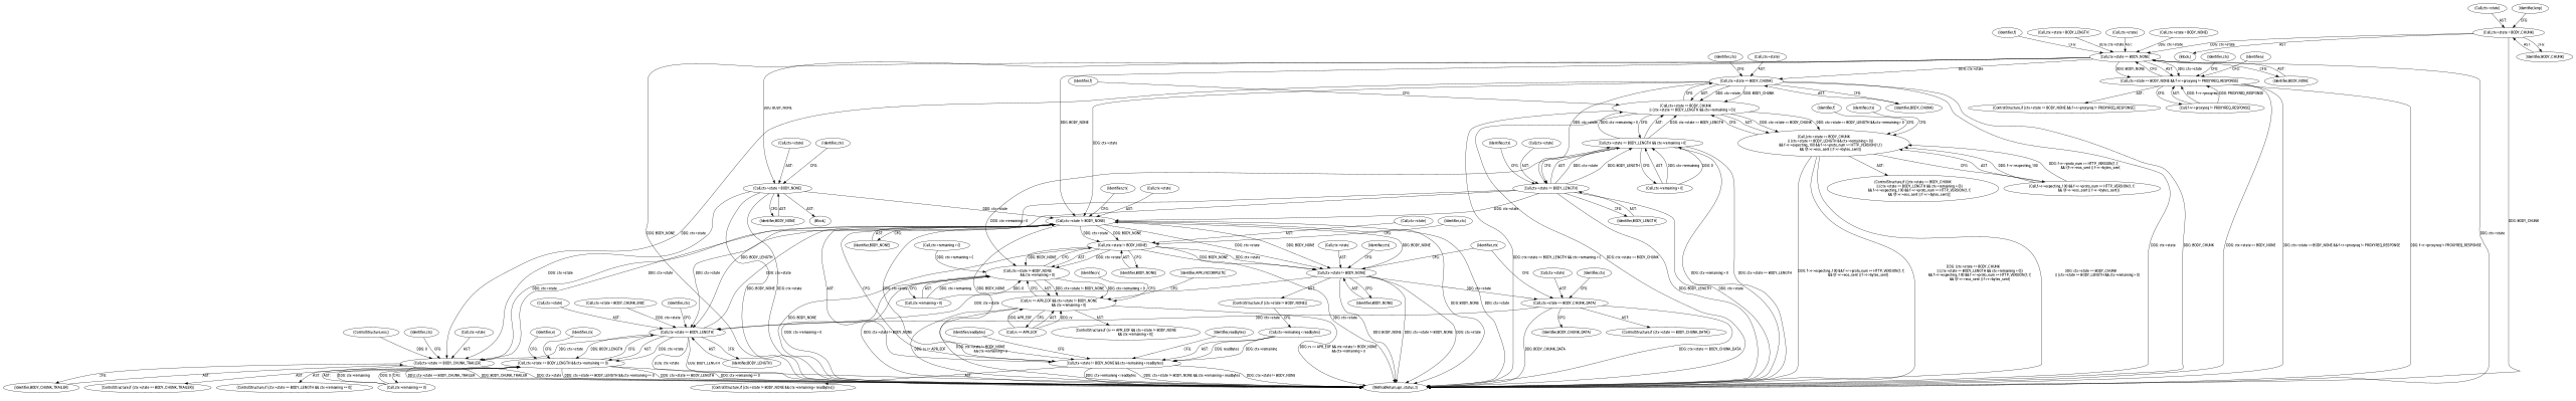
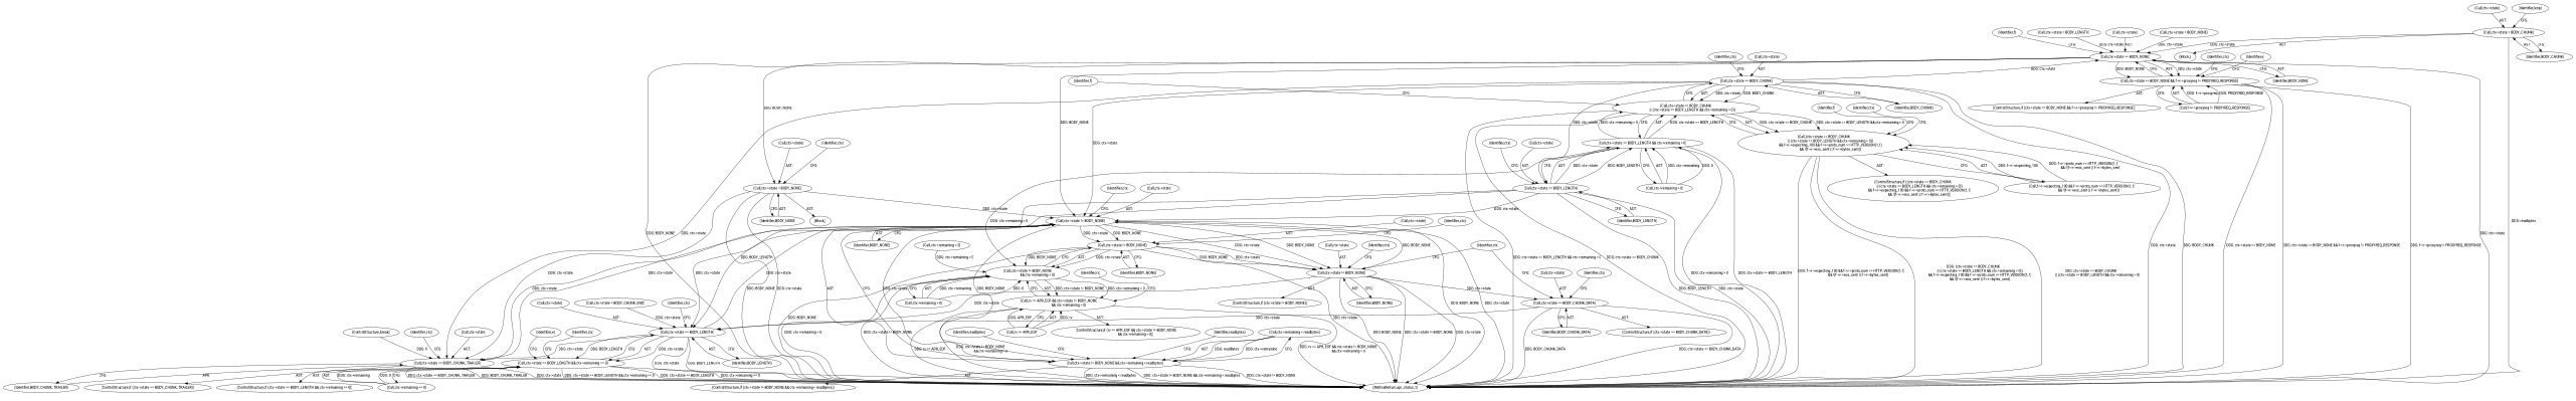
  digraph {
    fontname="Roboto Condensed"
    node [fontname="Roboto Condensed"]
    edge [fontname="Roboto Condensed"]
    n1 [label="(Call,ctx->state = BODY_CHUNK)"]
    n2 [label="(Call,ctx->state == BODY_NONE)"]
    n3 [label="(MethodReturn,apr_status_t)"]
    n4 [label="(Identifier,BODY_CHUNK)"]
    n5 [label="(Block,)"]
    n6 [label="(Call,ctx->state == BODY_NONE && f->r->proxyreq != PROXYREQ_RESPONSE)"]
    n7 [label="(Call,ctx->state == BODY_CHUNK)"]
    n8 [label="(Call,ctx->state != BODY_NONE)"]
    n9 [label="(Call,ctx->state = BODY_NONE)"]
    n10 [label="(Identifier,BODY_NONE)"]
    n11 [label="(Call,f->r->proxyreq != PROXYREQ_RESPONSE)"]
    n12 [label="(ControlStructure,if (ctx->state == BODY_NONE && f->r->proxyreq != PROXYREQ_RESPONSE))"]
    n13 [label="(Call,ctx->state == BODY_CHUNK\n                || (ctx->state == BODY_LENGTH && ctx->remaining > 0))"]
    n14 [label="(Call,ctx->state == BODY_LENGTH)"]
    n15 [label="(Call,ctx->state == BODY_CHUNK_TRAILER)"]
    n16 [label="(Identifier,BODY_CHUNK)"]
    n17 [label="(Call,ctx->state == BODY_LENGTH)"]
    n18 [label="(Call,ctx->state != BODY_NONE)"]
    n19 [label="(Call,ctx->state != BODY_NONE && ctx->remaining < readbytes)"]
    n20 [label="(Call,ctx->state != BODY_NONE)"]
    n21 [label="(Identifier,BODY_NONE)"]
    n22 [label="(Block,)"]
    n23 [label="(Identifier,BODY_NONE)"]
    n24 [label="(Call,(ctx->state == BODY_CHUNK\n                || (ctx->state == BODY_LENGTH && ctx->remaining > 0))\n                && f->r->expecting_100 && f->r->proto_num >= HTTP_VERSION(1,1)\n                && !(f->r->eos_sent || f->r->bytes_sent))"]
    n25 [label="(Call,ctx->state == BODY_LENGTH && ctx->remaining > 0)"]
    n26 [label="(Identifier,BODY_LENGTH)"]
    n27 [label="(Identifier,BODY_CHUNK_TRAILER)"]
    n28 [label="(ControlStructure,if (ctx->state == BODY_CHUNK_TRAILER))"]
    n29 [label="(ControlStructure,if ((ctx->state == BODY_CHUNK\n                || (ctx->state == BODY_LENGTH && ctx->remaining > 0))\n                && f->r->expecting_100 && f->r->proto_num >= HTTP_VERSION(1,1)\n                && !(f->r->eos_sent || f->r->bytes_sent)))"]
    n30 [label="(Call,f->r->expecting_100 && f->r->proto_num >= HTTP_VERSION(1,1)\n                && !(f->r->eos_sent || f->r->bytes_sent))"]
    n31 [label="(Call,ctx->state != BODY_NONE\n                        && ctx->remaining > 0)"]
    n32 [label="(Call,ctx->remaining > 0)"]
    n33 [label="(Call,ctx->state == BODY_LENGTH && ctx->remaining == 0)"]
    n34 [label="(Identifier,BODY_LENGTH)"]
    n35 [label="(Call,rv == APR_EOF && ctx->state != BODY_NONE\n                        && ctx->remaining > 0)"]
    n36 [label="(Call,ctx->remaining > 0)"]
    n37 [label="(ControlStructure,if (rv == APR_EOF && ctx->state != BODY_NONE\n                        && ctx->remaining > 0))"]
    n38 [label="(Call,rv == APR_EOF)"]
    n39 [label="(Identifier,BODY_NONE)"]
    n40 [label="(ControlStructure,if (ctx->state != BODY_NONE && ctx->remaining < readbytes))"]
    n41 [label="(Call,ctx->remaining < readbytes)"]
    n42 [label="(Call,ctx->state == BODY_CHUNK_DATA)"]
    n43 [label="(ControlStructure,if (ctx->state != BODY_NONE))"]
    n44 [label="(Identifier,BODY_NONE)"]
    n45 [label="(ControlStructure,if (ctx->state == BODY_CHUNK_DATA))"]
    n46 [label="(Identifier,BODY_CHUNK_DATA)"]
    n47 [label="(Call,ctx->remaining == 0)"]
    n48 [label="(ControlStructure,if (ctx->state == BODY_LENGTH && ctx->remaining == 0))"]
    n49 [label="(Call,ctx->state)"]
    n50 [label="(Identifier,ctx)"]
    n51 [label="(Identifier,ctx)"]
    n52 [label="(Call,ctx->state)"]
    n53 [label="(Identifier,readbytes)"]
    n54 [label="(Identifier,ctx)"]
    n55 [label="(Call,ctx->state)"]
    n56 [label="(Call,ctx->state)"]
    n57 [label="(Call,ctx->state)"]
    n58 [label="(Identifier,f)"]
    n59 [label="(Identifier,ctx)"]
    n60 [label="(Call,ctx->state)"]
    n61 [label="(Call,ctx->state = BODY_LENGTH)"]
    n62 [label="(Identifier,rv)"]
    n63 [label="(Call,ctx->state = BODY_CHUNK_END)"]
    n64 [label="(Call,ctx->state)"]
    n65 [label="(Identifier,f)"]
    n66 [label="(Call,ctx->state)"]
    n67 [label="(Identifier,ctx)"]
    n68 [label="(Identifier,ctx)"]
    n69 [label="(Identifier,lenp)"]
    n70 [label="(Call,ctx->remaining > 0)"]
    n71 [label="(Call,ctx->state)"]
-   n72 [label="(Identifier,APR_INCOMPLETE)"]
    n73 [label="(Identifier,e)"]
    n74 [label="(Identifier,ctx)"]
    n75 [label="(Identifier,e)"]
    n76 [label="(Call,ctx->state)"]
    n77 [label="(Call,ctx->state)"]
    n78 [label="(Identifier,ctx)"]
    n79 [label="(Call,ctx->state = BODY_NONE)"]
    n80 [label="(Identifier,ctx)"]
    n81 [label="(Identifier,ctx)"]
    n82 [label="(Identifier,readbytes)"]
    n83 [label="(Identifier,ctx)"]
    n84 [label="(Identifier,ctx)"]
    n85 [label="(Identifier,f)"]
-   n86 [label="(ControlStructure,eos;)"]
+   n86 [label="(ControlStructure,break;)"]
    n87 [label="(Identifier,ctx)"]
    n1 -> n2 [label="DDG: ctx->state"]
-   n1 -> n3 [label="DDG: BODY_CHUNK"]
+   n1 -> n3 [label="DDG: readbytes"]
    n1 -> n4 [label="CFG: "]
    n1 -> n5 [label="AST: "]
    n2 -> n3 [label="DDG: BODY_NONE"]
    n2 -> n3 [label="DDG: ctx->state"]
    n2 -> n6 [label="AST: "]
    n2 -> n6 [label="DDG: ctx->state"]
    n2 -> n6 [label="DDG: BODY_NONE"]
-   n2 -> n7 [label="DDG: ctx->state"]
+   n7 -> n2 [label="DDG: ctx->state"]
    n2 -> n8 [label="DDG: BODY_NONE"]
    n2 -> n9 [label="DDG: BODY_NONE"]
    n2 -> n10 [label="CFG: "]
    n4 -> n1 [label="AST: "]
    n6 -> n2 [label="CFG: "]
    n6 -> n3 [label="DDG: f->r->proxyreq != PROXYREQ_RESPONSE"]
    n6 -> n3 [label="DDG: ctx->state == BODY_NONE"]
    n6 -> n3 [label="DDG: ctx->state == BODY_NONE && f->r->proxyreq != PROXYREQ_RESPONSE"]
    n6 -> n11 [label="CFG: "]
    n6 -> n12 [label="AST: "]
    n7 -> n3 [label="DDG: ctx->state"]
    n7 -> n3 [label="DDG: BODY_CHUNK"]
    n7 -> n8 [label="DDG: ctx->state"]
    n7 -> n13 [label="AST: "]
    n7 -> n13 [label="DDG: ctx->state"]
    n7 -> n13 [label="DDG: BODY_CHUNK"]
    n7 -> n14 [label="DDG: ctx->state"]
    n7 -> n15 [label="DDG: ctx->state"]
    n7 -> n16 [label="CFG: "]
    n8 -> n3 [label="DDG: ctx->state"]
    n8 -> n3 [label="DDG: BODY_NONE"]
    n8 -> n17 [label="DDG: ctx->state"]
    n8 -> n18 [label="DDG: ctx->state"]
    n8 -> n18 [label="DDG: BODY_NONE"]
    n8 -> n19 [label="AST: "]
    n8 -> n19 [label="DDG: ctx->state"]
    n8 -> n19 [label="DDG: BODY_NONE"]
    n8 -> n20 [label="DDG: ctx->state"]
    n8 -> n20 [label="DDG: BODY_NONE"]
    n8 -> n21 [label="CFG: "]
    n9 -> n3 [label="DDG: BODY_NONE"]
    n9 -> n3 [label="DDG: ctx->state"]
    n9 -> n8 [label="DDG: ctx->state"]
    n9 -> n15 [label="DDG: ctx->state"]
    n9 -> n22 [label="AST: "]
    n9 -> n23 [label="CFG: "]
    n10 -> n2 [label="AST: "]
    n11 -> n6 [label="AST: "]
    n11 -> n6 [label="DDG: f->r->proxyreq"]
    n11 -> n6 [label="DDG: PROXYREQ_RESPONSE"]
    n13 -> n3 [label="DDG: ctx->state == BODY_LENGTH && ctx->remaining > 0"]
    n13 -> n3 [label="DDG: ctx->state == BODY_CHUNK"]
    n13 -> n7 [label="CFG: "]
    n13 -> n24 [label="AST: "]
    n13 -> n24 [label="DDG: ctx->state == BODY_CHUNK"]
    n13 -> n24 [label="DDG: ctx->state == BODY_LENGTH && ctx->remaining > 0"]
    n13 -> n25 [label="CFG: "]
    n14 -> n3 [label="DDG: BODY_LENGTH"]
    n14 -> n3 [label="DDG: ctx->state"]
    n14 -> n8 [label="DDG: ctx->state"]
    n14 -> n15 [label="DDG: ctx->state"]
    n14 -> n17 [label="DDG: BODY_LENGTH"]
    n14 -> n25 [label="AST: "]
    n14 -> n25 [label="DDG: ctx->state"]
    n14 -> n25 [label="DDG: BODY_LENGTH"]
    n14 -> n26 [label="CFG: "]
    n15 -> n3 [label="DDG: ctx->state == BODY_CHUNK_TRAILER"]
    n15 -> n3 [label="DDG: BODY_CHUNK_TRAILER"]
    n15 -> n3 [label="DDG: ctx->state"]
    n15 -> n8 [label="DDG: ctx->state"]
    n15 -> n27 [label="CFG: "]
    n15 -> n28 [label="AST: "]
    n16 -> n7 [label="AST: "]
    n17 -> n3 [label="DDG: ctx->state"]
    n17 -> n3 [label="DDG: BODY_LENGTH"]
    n17 -> n8 [label="DDG: ctx->state"]
    n17 -> n15 [label="DDG: ctx->state"]
    n17 -> n33 [label="AST: "]
    n17 -> n33 [label="DDG: ctx->state"]
    n17 -> n33 [label="DDG: BODY_LENGTH"]
    n17 -> n34 [label="CFG: "]
    n18 -> n3 [label="DDG: ctx->state"]
    n18 -> n3 [label="DDG: BODY_NONE"]
    n18 -> n20 [label="DDG: ctx->state"]
    n18 -> n20 [label="DDG: BODY_NONE"]
    n18 -> n31 [label="AST: "]
    n18 -> n31 [label="DDG: ctx->state"]
    n18 -> n31 [label="DDG: BODY_NONE"]
    n18 -> n39 [label="CFG: "]
    n19 -> n3 [label="DDG: ctx->state != BODY_NONE && ctx->remaining < readbytes"]
    n19 -> n3 [label="DDG: ctx->state != BODY_NONE"]
    n19 -> n3 [label="DDG: ctx->remaining < readbytes"]
    n19 -> n8 [label="CFG: "]
    n19 -> n40 [label="AST: "]
-   n43 -> n41 [label="CFG: "]
+   n19 -> n41 [label="CFG: "]
    n20 -> n3 [label="DDG: ctx->state != BODY_NONE"]
    n20 -> n3 [label="DDG: ctx->state"]
    n20 -> n3 [label="DDG: BODY_NONE"]
    n20 -> n8 [label="DDG: BODY_NONE"]
    n20 -> n17 [label="DDG: ctx->state"]
    n20 -> n42 [label="DDG: ctx->state"]
    n20 -> n43 [label="AST: "]
    n20 -> n44 [label="CFG: "]
    n21 -> n8 [label="AST: "]
    n23 -> n9 [label="AST: "]
    n24 -> n3 [label="DDG: (ctx->state == BODY_CHUNK\n                || (ctx->state == BODY_LENGTH && ctx->remaining > 0))\n                && f->r->expecting_100 && f->r->proto_num >= HTTP_VERSION(1,1)\n                && !(f->r->eos_sent || f->r->bytes_sent)"]
    n24 -> n3 [label="DDG: ctx->state == BODY_CHUNK\n                || (ctx->state == BODY_LENGTH && ctx->remaining > 0)"]
    n24 -> n3 [label="DDG: f->r->expecting_100 && f->r->proto_num >= HTTP_VERSION(1,1)\n                && !(f->r->eos_sent || f->r->bytes_sent)"]
    n24 -> n13 [label="CFG: "]
    n24 -> n29 [label="AST: "]
    n24 -> n30 [label="CFG: "]
    n25 -> n3 [label="DDG: ctx->remaining > 0"]
    n25 -> n3 [label="DDG: ctx->state == BODY_LENGTH"]
    n25 -> n13 [label="AST: "]
    n25 -> n13 [label="DDG: ctx->state == BODY_LENGTH"]
    n25 -> n13 [label="DDG: ctx->remaining > 0"]
    n25 -> n14 [label="CFG: "]
    n25 -> n31 [label="DDG: ctx->remaining > 0"]
    n25 -> n32 [label="CFG: "]
    n26 -> n14 [label="AST: "]
-   n27 -> n15 [label="AST: "]
+   n27 -> n15 [label="APR: "]
    n30 -> n24 [label="AST: "]
    n30 -> n24 [label="DDG: f->r->expecting_100"]
    n30 -> n24 [label="DDG: f->r->proto_num >= HTTP_VERSION(1,1)\n                && !(f->r->eos_sent || f->r->bytes_sent)"]
    n31 -> n3 [label="DDG: ctx->remaining > 0"]
    n31 -> n3 [label="DDG: ctx->state != BODY_NONE"]
    n31 -> n18 [label="CFG: "]
    n31 -> n35 [label="AST: "]
    n31 -> n35 [label="DDG: ctx->state != BODY_NONE"]
    n31 -> n35 [label="DDG: ctx->remaining > 0"]
    n31 -> n36 [label="CFG: "]
    n32 -> n25 [label="AST: "]
    n32 -> n25 [label="DDG: ctx->remaining"]
    n32 -> n25 [label="DDG: 0"]
    n33 -> n3 [label="DDG: ctx->state == BODY_LENGTH && ctx->remaining == 0"]
    n33 -> n3 [label="DDG: ctx->state == BODY_LENGTH"]
    n33 -> n3 [label="DDG: ctx->remaining == 0"]
    n33 -> n17 [label="CFG: "]
    n33 -> n47 [label="CFG: "]
    n33 -> n48 [label="AST: "]
    n34 -> n17 [label="AST: "]
    n35 -> n3 [label="DDG: ctx->state != BODY_NONE\n                        && ctx->remaining > 0"]
    n35 -> n3 [label="DDG: rv == APR_EOF && ctx->state != BODY_NONE\n                        && ctx->remaining > 0"]
    n35 -> n3 [label="DDG: rv == APR_EOF"]
    n35 -> n31 [label="CFG: "]
    n35 -> n37 [label="AST: "]
    n35 -> n38 [label="CFG: "]
    n36 -> n31 [label="AST: "]
    n36 -> n31 [label="DDG: ctx->remaining"]
    n36 -> n31 [label="DDG: 0"]
    n38 -> n35 [label="AST: "]
    n38 -> n35 [label="DDG: rv"]
    n38 -> n35 [label="DDG: APR_EOF"]
    n39 -> n18 [label="AST: "]
    n41 -> n19 [label="AST: "]
    n41 -> n19 [label="DDG: ctx->remaining"]
    n41 -> n19 [label="DDG: readbytes"]
    n42 -> n3 [label="DDG: BODY_CHUNK_DATA"]
    n42 -> n3 [label="DDG: ctx->state == BODY_CHUNK_DATA"]
    n42 -> n17 [label="DDG: ctx->state"]
    n42 -> n45 [label="AST: "]
    n42 -> n46 [label="CFG: "]
    n44 -> n20 [label="AST: "]
+   n46 -> n42 [label="AST: "]
    n47 -> n33 [label="AST: "]
    n47 -> n33 [label="DDG: ctx->remaining"]
    n47 -> n33 [label="DDG: 0"]
    n49 -> n14 [label="AST: "]
    n50 -> n7 [label="CFG: "]
    n51 -> n6 [label="CFG: "]
    n52 -> n15 [label="AST: "]
    n53 -> n19 [label="CFG: "]
    n54 -> n8 [label="CFG: "]
    n55 -> n17 [label="AST: "]
    n56 -> n42 [label="AST: "]
    n57 -> n7 [label="AST: "]
    n58 -> n2 [label="CFG: "]
    n59 -> n20 [label="CFG: "]
    n59 -> n42 [label="CFG: "]
    n60 -> n18 [label="AST: "]
    n61 -> n2 [label="DDG: ctx->state"]
    n62 -> n35 [label="CFG: "]
    n63 -> n17 [label="DDG: ctx->state"]
    n64 -> n9 [label="AST: "]
    n65 -> n24 [label="CFG: "]
    n66 -> n1 [label="AST: "]
    n67 -> n42 [label="CFG: "]
    n68 -> n24 [label="CFG: "]
    n69 -> n1 [label="CFG: "]
    n70 -> n31 [label="DDG: ctx->remaining > 0"]
    n71 -> n2 [label="AST: "]
-   n72 -> n35 [label="CFG: "]
    n73 -> n33 [label="CFG: "]
    n74 -> n18 [label="CFG: "]
    n75 -> n6 [label="CFG: "]
    n76 -> n8 [label="AST: "]
    n77 -> n20 [label="AST: "]
    n78 -> n9 [label="CFG: "]
    n79 -> n2 [label="DDG: ctx->state"]
    n80 -> n33 [label="CFG: "]
    n81 -> n20 [label="CFG: "]
    n82 -> n19 [label="CFG: "]
    n83 -> n17 [label="CFG: "]
    n84 -> n14 [label="CFG: "]
    n85 -> n13 [label="CFG: "]
    n86 -> n15 [label="DDG: 0"]
    n87 -> n15 [label="CFG: "]
  }
